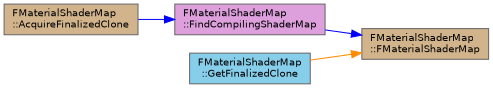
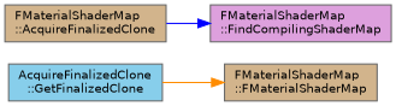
  digraph {
    rankdir=RL
    node [color=grey40 fillcolor=tan fontname=Helvetica fontsize=10 shape=box style=filled]
    edge [color=blue dir=back fontname=Helvetica fontsize=10 labelfontname=Helvetica labelfontsize=10 style=solid]
    n1 [color=gray40 fontcolor=black height=0.2 label="FMaterialShaderMap\l::FMaterialShaderMap" width=0.4]
    n2 [fillcolor=plum height=0.2 label="FMaterialShaderMap\l::FindCompilingShaderMap" width=0.4]
-   n3 [fillcolor=skyblue height=0.2 label="FMaterialShaderMap\l::GetFinalizedClone" width=0.4]
+   n3 [fillcolor=skyblue height=0.2 label="AcquireFinalizedClone\l::GetFinalizedClone" width=0.4]
    n4 [height=0.2 label="FMaterialShaderMap\l::AcquireFinalizedClone" width=0.4]
-   n1 -> n2
    n1 -> n3 [color=darkorange]
    n2 -> n4
  }
